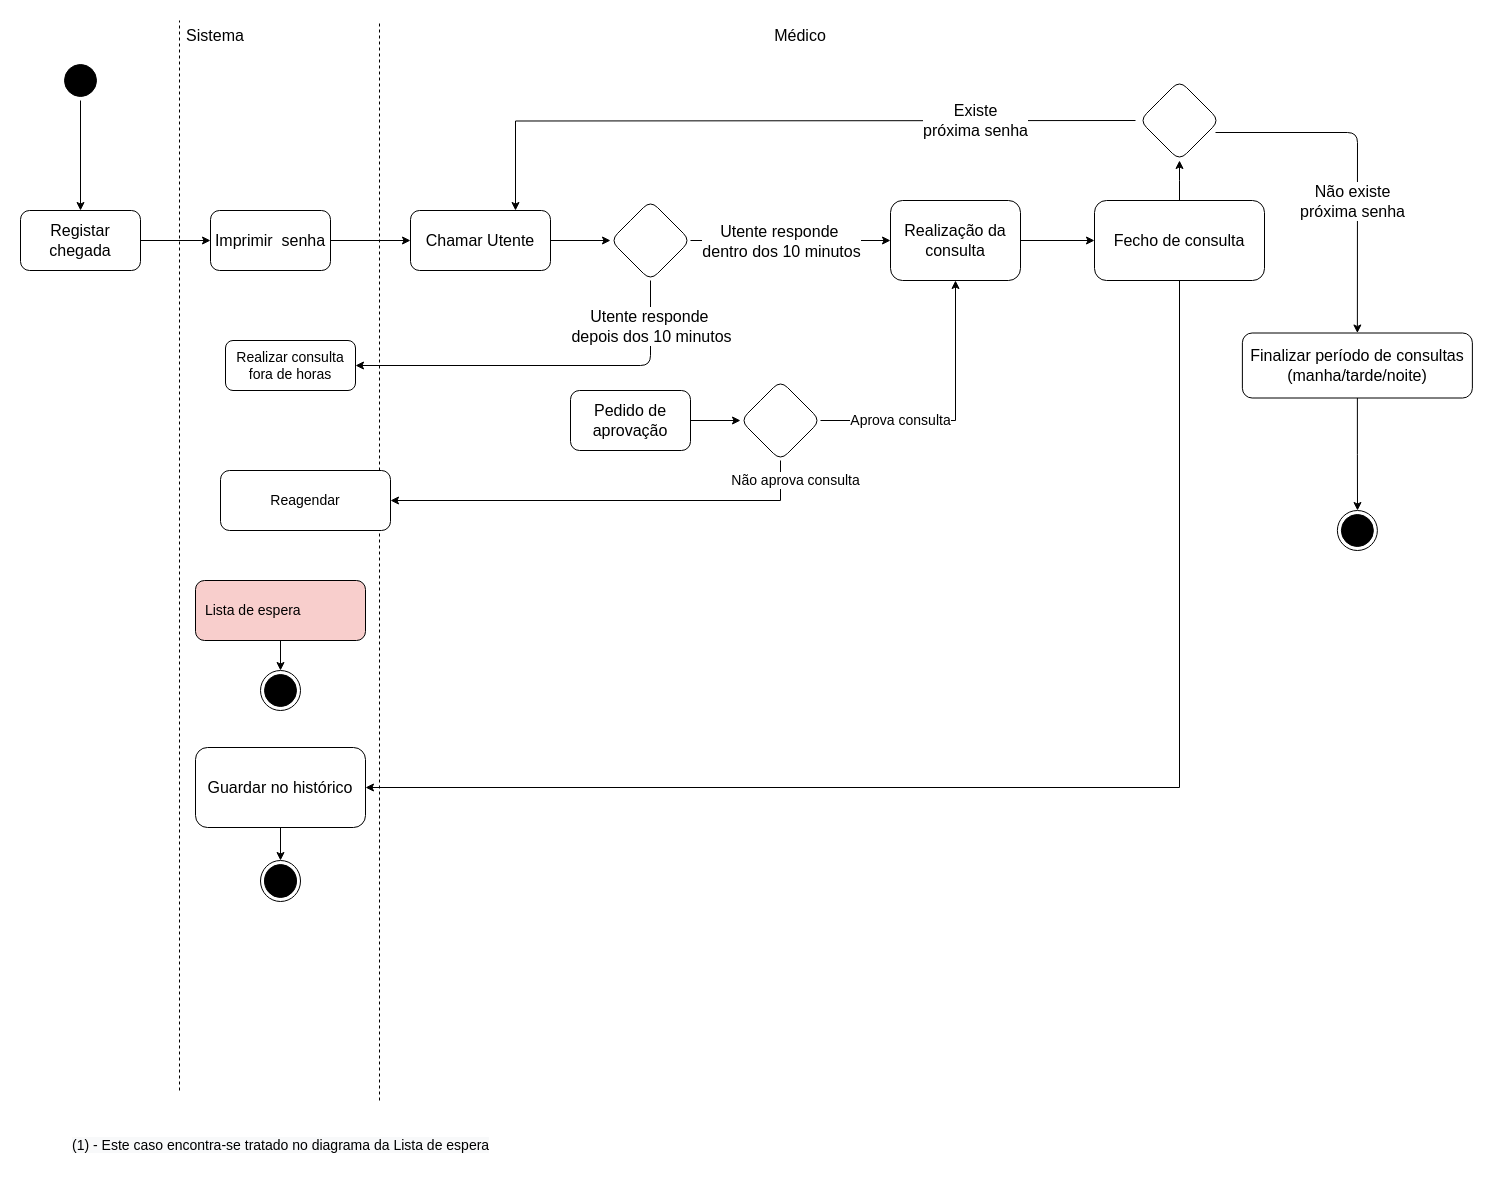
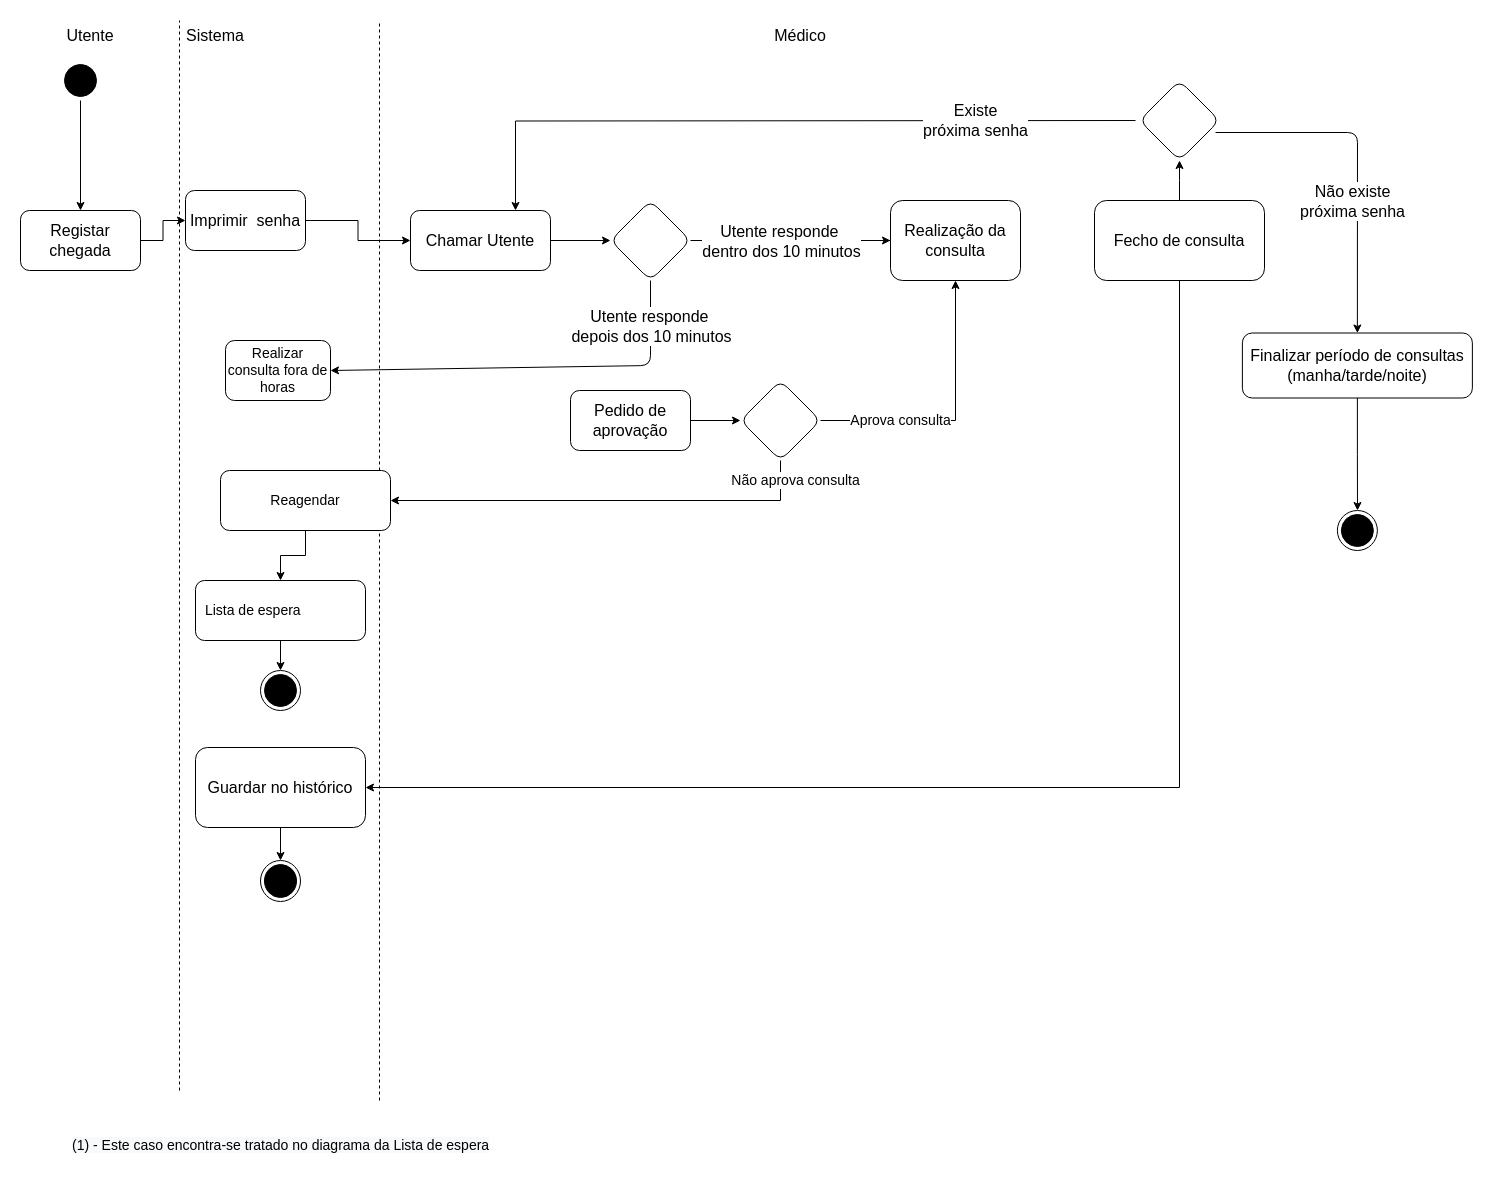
  <mxCell id="0" />
  <mxCell id="1" parent="0" />
  <mxCell id="2" value="Médico" style="text;html=1;strokeColor=none;fillColor=none;align=center;verticalAlign=middle;whiteSpace=wrap;rounded=0;fontSize=16;" parent="1" vertex="1"><mxGeometry x="770" y="20" width="60" height="30" as="geometry" /></mxCell>
+ <mxCell id="3" value="Utente" style="text;html=1;strokeColor=none;fillColor=none;align=center;verticalAlign=middle;whiteSpace=wrap;rounded=0;fontSize=16;" parent="1" vertex="1"><mxGeometry x="60" y="20" width="60" height="30" as="geometry" /></mxCell>
  <mxCell id="4" value="" style="endArrow=none;html=1;fontSize=16;dashed=1;" parent="1" edge="1"><mxGeometry width="50" height="50" relative="1" as="geometry"><mxPoint x="179" y="1090" as="sourcePoint" /><mxPoint x="179" y="20" as="targetPoint" /></mxGeometry></mxCell>
  <mxCell id="5" style="edgeStyle=orthogonalEdgeStyle;rounded=0;orthogonalLoop=1;jettySize=auto;html=1;entryX=0.5;entryY=0;entryDx=0;entryDy=0;fontSize=16;" parent="1" source="6" target="8" edge="1"><mxGeometry relative="1" as="geometry" /></mxCell>
  <mxCell id="6" value="" style="ellipse;html=1;shape=startState;fillColor=#000000;fontSize=16;" parent="1" vertex="1"><mxGeometry x="60" y="60" width="40" height="40" as="geometry" /></mxCell>
  <mxCell id="7" value="" style="edgeStyle=orthogonalEdgeStyle;rounded=0;orthogonalLoop=1;jettySize=auto;html=1;fontSize=16;" parent="1" source="8" target="11" edge="1"><mxGeometry relative="1" as="geometry" /></mxCell>
  <mxCell id="8" value="Registar chegada" style="rounded=1;whiteSpace=wrap;html=1;fontSize=16;" parent="1" vertex="1"><mxGeometry x="20" y="210" width="120" height="60" as="geometry" /></mxCell>
  <mxCell id="9" value="Sistema" style="text;html=1;strokeColor=none;fillColor=none;align=center;verticalAlign=middle;whiteSpace=wrap;rounded=0;fontSize=16;" parent="1" vertex="1"><mxGeometry x="185" y="20" width="60" height="30" as="geometry" /></mxCell>
  <mxCell id="10" value="" style="edgeStyle=orthogonalEdgeStyle;rounded=0;orthogonalLoop=1;jettySize=auto;html=1;fontSize=16;" parent="1" source="11" target="14" edge="1"><mxGeometry relative="1" as="geometry" /></mxCell>
- <mxCell id="11" value="Imprimir&amp;nbsp; senha" style="whiteSpace=wrap;html=1;rounded=1;fontSize=16;" parent="1" vertex="1"><mxGeometry x="210" y="210" width="120" height="60" as="geometry" /></mxCell>
+ <mxCell id="11" value="Imprimir&amp;nbsp; senha" style="whiteSpace=wrap;html=1;rounded=1;fontSize=16;" parent="1" vertex="1"><mxGeometry x="185" y="190" width="120" height="60" as="geometry" /></mxCell>
  <mxCell id="12" value="" style="endArrow=none;html=1;fontSize=16;dashed=1;" parent="1" edge="1"><mxGeometry width="50" height="50" relative="1" as="geometry"><mxPoint x="379" y="1100" as="sourcePoint" /><mxPoint x="379" y="20" as="targetPoint" /></mxGeometry></mxCell>
  <mxCell id="13" style="edgeStyle=orthogonalEdgeStyle;rounded=0;orthogonalLoop=1;jettySize=auto;html=1;fontSize=16;entryX=0;entryY=0.5;entryDx=0;entryDy=0;" parent="1" source="14" target="23" edge="1"><mxGeometry relative="1" as="geometry"><mxPoint x="600" y="240" as="targetPoint" /></mxGeometry></mxCell>
  <mxCell id="14" value="Chamar Utente&lt;br&gt;" style="whiteSpace=wrap;html=1;rounded=1;fontSize=16;" parent="1" vertex="1"><mxGeometry x="410" y="210" width="140" height="60" as="geometry" /></mxCell>
  <mxCell id="15" style="edgeStyle=orthogonalEdgeStyle;rounded=0;orthogonalLoop=1;jettySize=auto;html=1;entryX=0.5;entryY=1;entryDx=0;entryDy=0;fontSize=16;" parent="1" source="17" edge="1"><mxGeometry relative="1" as="geometry"><mxPoint x="1179" y="160" as="targetPoint" /></mxGeometry></mxCell>
  <mxCell id="16" style="edgeStyle=orthogonalEdgeStyle;rounded=0;orthogonalLoop=1;jettySize=auto;html=1;entryX=1;entryY=0.5;entryDx=0;entryDy=0;exitX=0.5;exitY=1;exitDx=0;exitDy=0;" parent="1" source="17" target="50" edge="1"><mxGeometry relative="1" as="geometry"><Array as="points"><mxPoint x="1179" y="787" /></Array></mxGeometry></mxCell>
  <mxCell id="17" value="Fecho de consulta" style="whiteSpace=wrap;html=1;rounded=1;fontSize=16;" parent="1" vertex="1"><mxGeometry x="1094" y="200" width="170" height="80" as="geometry" /></mxCell>
  <mxCell id="18" style="edgeStyle=orthogonalEdgeStyle;rounded=0;orthogonalLoop=1;jettySize=auto;html=1;fontSize=16;entryX=0.75;entryY=0;entryDx=0;entryDy=0;" parent="1" target="14" edge="1"><mxGeometry relative="1" as="geometry"><mxPoint x="760" y="130" as="targetPoint" /><mxPoint x="1135" y="120" as="sourcePoint" /></mxGeometry></mxCell>
  <mxCell id="19" value="" style="rhombus;whiteSpace=wrap;html=1;rounded=1;fontSize=16;" parent="1" vertex="1"><mxGeometry x="1139" y="80" width="80" height="80" as="geometry" /></mxCell>
  <mxCell id="20" style="edgeStyle=orthogonalEdgeStyle;rounded=0;orthogonalLoop=1;jettySize=auto;html=1;fontSize=16;exitX=0.5;exitY=1;exitDx=0;exitDy=0;" parent="1" source="21" edge="1"><mxGeometry relative="1" as="geometry"><mxPoint x="1357" y="510" as="targetPoint" /></mxGeometry></mxCell>
  <mxCell id="21" value="Finalizar período de consultas (manha/tarde/noite)" style="whiteSpace=wrap;html=1;rounded=1;fontSize=16;" parent="1" vertex="1"><mxGeometry x="1241.88" y="332.5" width="230" height="65" as="geometry" /></mxCell>
  <mxCell id="22" style="edgeStyle=orthogonalEdgeStyle;rounded=0;orthogonalLoop=1;jettySize=auto;html=1;entryX=0;entryY=0.5;entryDx=0;entryDy=0;" parent="1" source="23" target="34" edge="1"><mxGeometry relative="1" as="geometry" /></mxCell>
  <mxCell id="23" value="" style="rhombus;whiteSpace=wrap;html=1;rounded=1;fontSize=16;" parent="1" vertex="1"><mxGeometry x="610" y="200" width="80" height="80" as="geometry" /></mxCell>
- <mxCell id="24" value="Realizar consulta fora de horas" style="whiteSpace=wrap;html=1;rounded=1;fontSize=14;" parent="1" vertex="1"><mxGeometry x="225" y="340" width="130" height="50" as="geometry" /></mxCell>
+ <mxCell id="24" value="Realizar consulta fora de horas" style="whiteSpace=wrap;html=1;rounded=1;fontSize=14;" parent="1" vertex="1"><mxGeometry x="225" y="340" width="105" height="60" as="geometry" /></mxCell>
  <mxCell id="25" value="" style="endArrow=classic;html=1;fontSize=16;exitX=0.5;exitY=1;exitDx=0;exitDy=0;entryX=1;entryY=0.5;entryDx=0;entryDy=0;" parent="1" source="23" edge="1" target="24"><mxGeometry width="50" height="50" relative="1" as="geometry"><mxPoint x="650" y="290" as="sourcePoint" /><mxPoint x="330" y="369" as="targetPoint" /><Array as="points"><mxPoint x="650" y="365" /></Array></mxGeometry></mxCell>
  <mxCell id="26" value="Utente responde&amp;nbsp;&lt;br&gt;depois dos 10 minutos" style="edgeLabel;html=1;align=center;verticalAlign=middle;resizable=0;points=[];fontSize=16;" parent="1" vertex="1" connectable="0"><mxGeometry x="650.004" y="325" as="geometry" /></mxCell>
  <mxCell id="27" value="" style="endArrow=classic;html=1;fontSize=16;exitX=1;exitY=0.5;exitDx=0;exitDy=0;entryX=0.5;entryY=0;entryDx=0;entryDy=0;" parent="1" edge="1" target="21"><mxGeometry width="50" height="50" relative="1" as="geometry"><mxPoint x="1215" y="132" as="sourcePoint" /><mxPoint x="1357" y="330" as="targetPoint" /><Array as="points"><mxPoint x="1357" y="132" /></Array></mxGeometry></mxCell>
  <mxCell id="28" value="Não existe &lt;br&gt;próxima senha" style="edgeLabel;html=1;align=center;verticalAlign=middle;resizable=0;points=[];fontSize=16;" parent="27" vertex="1" connectable="0"><mxGeometry x="-0.418" y="3" relative="1" as="geometry"><mxPoint x="36.67" y="71" as="offset" /></mxGeometry></mxCell>
  <mxCell id="29" value="" style="ellipse;html=1;shape=endState;fillColor=#000000;fontSize=16;" parent="1" vertex="1"><mxGeometry x="1336.88" y="510" width="40" height="40" as="geometry" /></mxCell>
  <mxCell id="30" value="" style="ellipse;html=1;shape=endState;fillColor=#000000;fontSize=16;" parent="1" vertex="1"><mxGeometry x="260" y="860" width="40" height="41" as="geometry" /></mxCell>
  <mxCell id="31" style="edgeStyle=orthogonalEdgeStyle;rounded=0;orthogonalLoop=1;jettySize=auto;html=1;exitX=0.5;exitY=1;exitDx=0;exitDy=0;fontSize=16;" parent="1" edge="1"><mxGeometry relative="1" as="geometry"><mxPoint x="270" y="830" as="sourcePoint" /><mxPoint x="270" y="830" as="targetPoint" /></mxGeometry></mxCell>
  <mxCell id="32" value="Existe &lt;br&gt;próxima senha" style="edgeLabel;html=1;align=center;verticalAlign=middle;resizable=0;points=[];fontSize=16;" parent="1" vertex="1" connectable="0"><mxGeometry x="974.997" y="119.995" as="geometry" /></mxCell>
- <mxCell id="33" style="edgeStyle=orthogonalEdgeStyle;rounded=0;orthogonalLoop=1;jettySize=auto;html=1;entryX=0;entryY=0.5;entryDx=0;entryDy=0;" parent="1" source="34" target="17" edge="1"><mxGeometry relative="1" as="geometry" /></mxCell>
+ <mxCell id="33" style="edgeStyle=orthogonalEdgeStyle;rounded=0;orthogonalLoop=1;jettySize=auto;html=1;" parent="1" source="34" target="35" edge="1"><mxGeometry relative="1" as="geometry" /></mxCell>
  <mxCell id="34" value="Realização da consulta" style="whiteSpace=wrap;html=1;rounded=1;fontSize=16;" parent="1" vertex="1"><mxGeometry x="890" y="200" width="130" height="80" as="geometry" /></mxCell>
  <mxCell id="35" value="Utente responde&amp;nbsp;&lt;br&gt;dentro dos 10 minutos" style="edgeLabel;html=1;align=center;verticalAlign=middle;resizable=0;points=[];fontSize=16;" parent="1" vertex="1" connectable="0"><mxGeometry x="780.004" y="240" as="geometry" /></mxCell>
  <mxCell id="36" style="edgeStyle=orthogonalEdgeStyle;rounded=0;orthogonalLoop=1;jettySize=auto;html=1;entryX=0;entryY=0.5;entryDx=0;entryDy=0;fontSize=14;" parent="1" source="37" target="41" edge="1"><mxGeometry relative="1" as="geometry" /></mxCell>
  <mxCell id="37" value="Pedido de aprovação" style="rounded=1;whiteSpace=wrap;html=1;fontSize=16;" parent="1" vertex="1"><mxGeometry x="570" y="390" width="120" height="60" as="geometry" /></mxCell>
  <mxCell id="38" style="edgeStyle=orthogonalEdgeStyle;rounded=0;orthogonalLoop=1;jettySize=auto;html=1;entryX=0.5;entryY=1;entryDx=0;entryDy=0;" parent="1" source="41" target="34" edge="1"><mxGeometry relative="1" as="geometry" /></mxCell>
  <mxCell id="39" value="Aprova consulta" style="edgeLabel;html=1;align=center;verticalAlign=middle;resizable=0;points=[];fontSize=14;" parent="38" vertex="1" connectable="0"><mxGeometry x="-0.256" y="2" relative="1" as="geometry"><mxPoint x="-22.29" y="1.94" as="offset" /></mxGeometry></mxCell>
  <mxCell id="40" style="edgeStyle=orthogonalEdgeStyle;rounded=0;orthogonalLoop=1;jettySize=auto;html=1;fontSize=14;entryX=1;entryY=0.5;entryDx=0;entryDy=0;" parent="1" source="41" target="43" edge="1"><mxGeometry relative="1" as="geometry"><mxPoint x="450" y="500" as="targetPoint" /><Array as="points"><mxPoint x="780" y="500" /></Array></mxGeometry></mxCell>
  <mxCell id="41" value="" style="rhombus;whiteSpace=wrap;html=1;rounded=1;fontSize=14;" parent="1" vertex="1"><mxGeometry x="740" y="380" width="80" height="80" as="geometry" /></mxCell>
+ <mxCell id="42" style="edgeStyle=orthogonalEdgeStyle;rounded=0;orthogonalLoop=1;jettySize=auto;html=1;entryX=0.5;entryY=0;entryDx=0;entryDy=0;fontSize=14;" parent="1" source="43" target="48" edge="1"><mxGeometry relative="1" as="geometry" /></mxCell>
  <mxCell id="43" value="Reagendar" style="rounded=1;whiteSpace=wrap;html=1;fontSize=14;" parent="1" vertex="1"><mxGeometry x="220" y="470" width="170" height="60" as="geometry" /></mxCell>
  <mxCell id="44" value="" style="ellipse;html=1;shape=endState;fillColor=#000000;fontSize=14;" parent="1" vertex="1"><mxGeometry x="260" y="670" width="40" height="40" as="geometry" /></mxCell>
  <mxCell id="45" value="Não aprova consulta" style="edgeLabel;html=1;align=center;verticalAlign=middle;resizable=0;points=[];fontSize=14;" parent="1" vertex="1" connectable="0"><mxGeometry x="794.997" y="479.999" as="geometry" /></mxCell>
  <mxCell id="46" value="&lt;span style=&quot;color: rgb(0 , 0 , 0) ; font-family: &amp;#34;helvetica&amp;#34; ; font-size: 14px ; font-style: normal ; font-weight: 400 ; letter-spacing: normal ; text-align: center ; text-indent: 0px ; text-transform: none ; word-spacing: 0px ; background-color: rgb(248 , 249 , 250) ; display: inline ; float: none&quot;&gt;(1) - Este caso encontra-se tratado no diagrama da Lista de espera&lt;br&gt;&lt;/span&gt;" style="text;whiteSpace=wrap;html=1;fontSize=14;" parent="1" vertex="1"><mxGeometry x="70" y="1130" width="420" height="30" as="geometry" /></mxCell>
  <mxCell id="47" style="edgeStyle=orthogonalEdgeStyle;rounded=0;orthogonalLoop=1;jettySize=auto;html=1;entryX=0.5;entryY=0;entryDx=0;entryDy=0;fontSize=14;" parent="1" source="48" target="44" edge="1"><mxGeometry relative="1" as="geometry"><mxPoint x="270" y="640" as="targetPoint" /></mxGeometry></mxCell>
- <mxCell id="48" value="Lista de espera&amp;nbsp; &amp;nbsp; &amp;nbsp; &amp;nbsp; &amp;nbsp; &amp;nbsp; &amp;nbsp;&amp;nbsp;" style="rounded=1;whiteSpace=wrap;html=1;fontSize=14;fillColor=#f8cecc;" parent="1" vertex="1"><mxGeometry x="195" y="580" width="170" height="60" as="geometry" /></mxCell>
+ <mxCell id="48" value="Lista de espera&amp;nbsp; &amp;nbsp; &amp;nbsp; &amp;nbsp; &amp;nbsp; &amp;nbsp; &amp;nbsp;&amp;nbsp;" style="rounded=1;whiteSpace=wrap;html=1;fontSize=14;" parent="1" vertex="1"><mxGeometry x="195" y="580" width="170" height="60" as="geometry" /></mxCell>
  <mxCell id="49" style="edgeStyle=orthogonalEdgeStyle;rounded=0;orthogonalLoop=1;jettySize=auto;html=1;entryX=0.5;entryY=0;entryDx=0;entryDy=0;" parent="1" source="50" target="30" edge="1"><mxGeometry relative="1" as="geometry" /></mxCell>
  <mxCell id="50" value="Guardar no histórico" style="whiteSpace=wrap;html=1;rounded=1;fontSize=16;" parent="1" vertex="1"><mxGeometry x="195" y="747" width="170" height="80" as="geometry" /></mxCell>
  <mxCell id="51" value="" style="shape=image;html=1;verticalAlign=top;verticalLabelPosition=bottom;labelBackgroundColor=#ffffff;imageAspect=0;aspect=fixed;image=https://cdn3.iconfinder.com/data/icons/sympletts-free-sampler/128/loop-inf-128.png;rotation=45;" vertex="1" parent="1"><mxGeometry x="310" y="590" width="40" height="40" as="geometry" /></mxCell>
